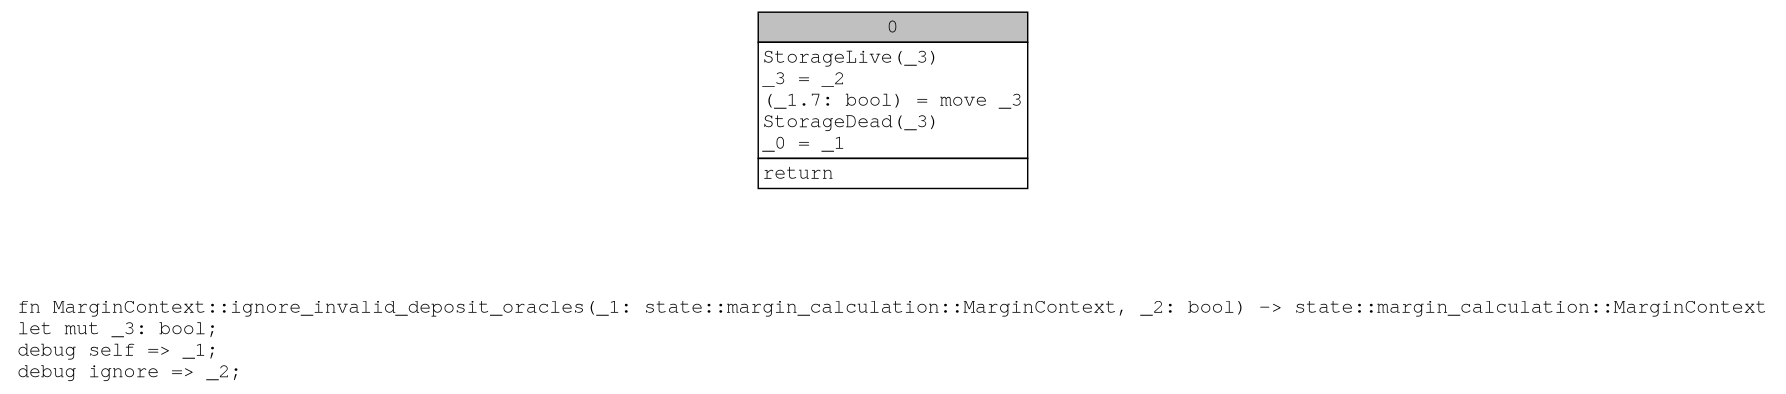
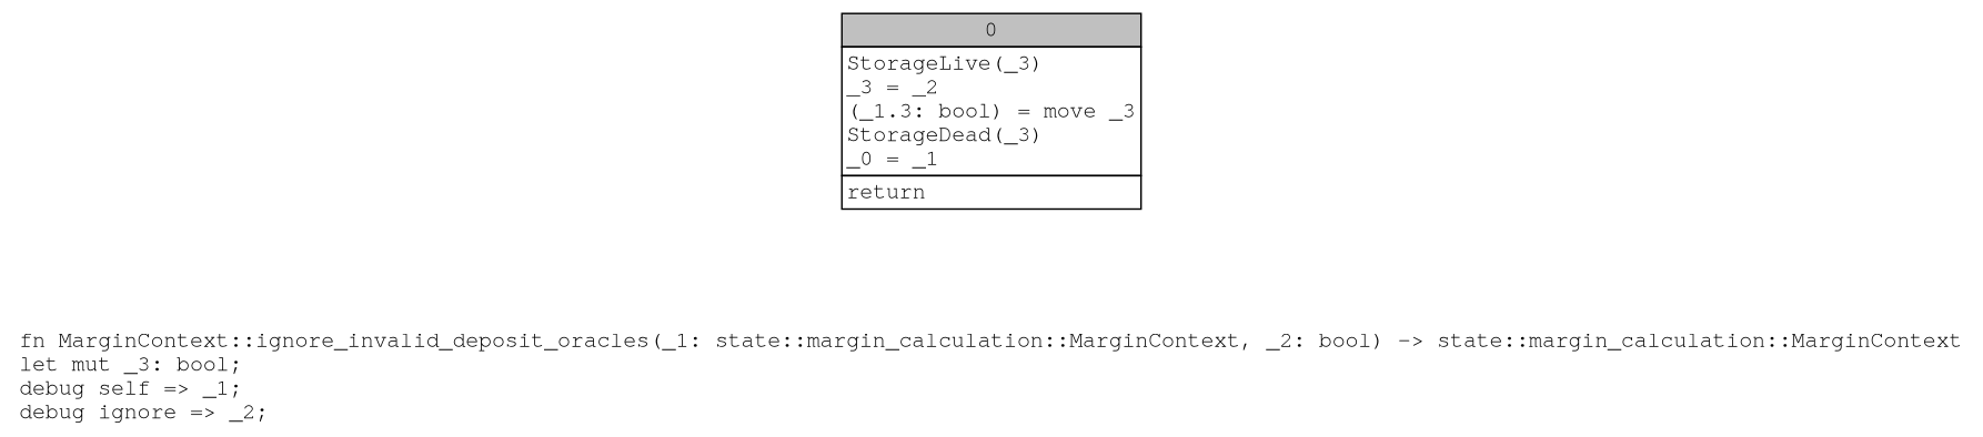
  digraph {
    fontname="Courier, monospace"
    label=<fn MarginContext::ignore_invalid_deposit_oracles(_1: state::margin_calculation::MarginContext, _2: bool) -&gt; state::margin_calculation::MarginContext<br align="left"/>let mut _3: bool;<br align="left"/>debug self =&gt; _1;<br align="left"/>debug ignore =&gt; _2;<br align="left"/>>
-   n1 [fontname="Courier, monospace" label=<<table border="0" cellborder="1" cellspacing="0"><tr><td bgcolor="gray" align="center" colspan="1">0</td></tr><tr><td align="left" balign="left">StorageLive(_3)<br/>_3 = _2<br/>(_1.7: bool) = move _3<br/>StorageDead(_3)<br/>_0 = _1<br/></td></tr><tr><td align="left">return</td></tr></table>> shape=none]
+   n1 [fontname="Courier, monospace" label=<<table border="0" cellborder="1" cellspacing="0"><tr><td bgcolor="gray" align="center" colspan="1">0</td></tr><tr><td align="left" balign="left">StorageLive(_3)<br/>_3 = _2<br/>(_1.3: bool) = move _3<br/>StorageDead(_3)<br/>_0 = _1<br/></td></tr><tr><td align="left">return</td></tr></table>> shape=none]
  }
